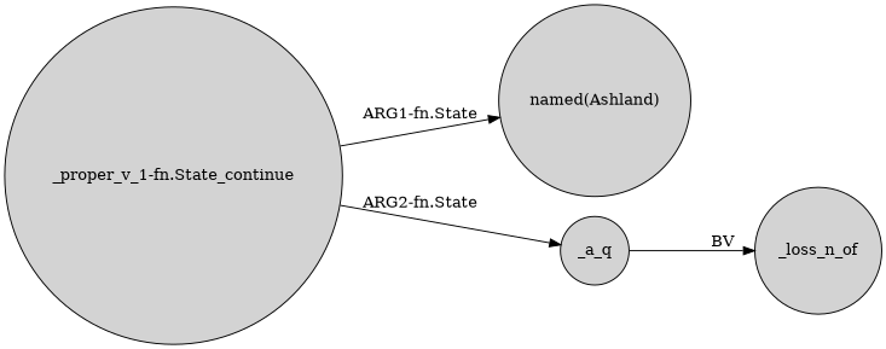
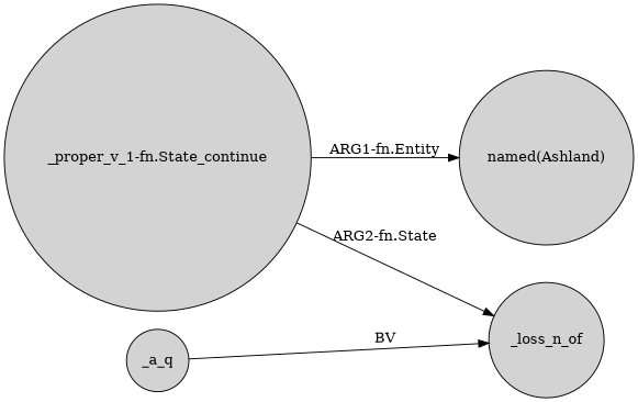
  digraph {
    rankdir=LR
    node [shape=circle style=filled]
    n1 [label="_proper_v_1-fn.State_continue"]
    "named(Ashland)"
    _loss_n_of
    _a_q
-   n1 -> "named(Ashland)" [label="ARG1-fn.State"]
-   n1 -> _a_q [label="ARG2-fn.State"]
+   n1 -> "named(Ashland)" [label="ARG1-fn.Entity"]
+   n1 -> _loss_n_of [label="ARG2-fn.State"]
    _a_q -> _loss_n_of [label=BV]
  }
